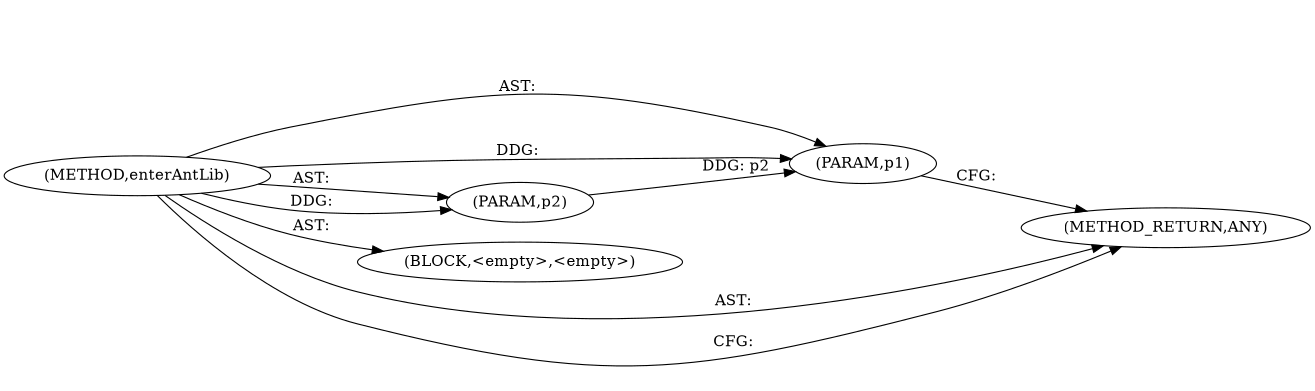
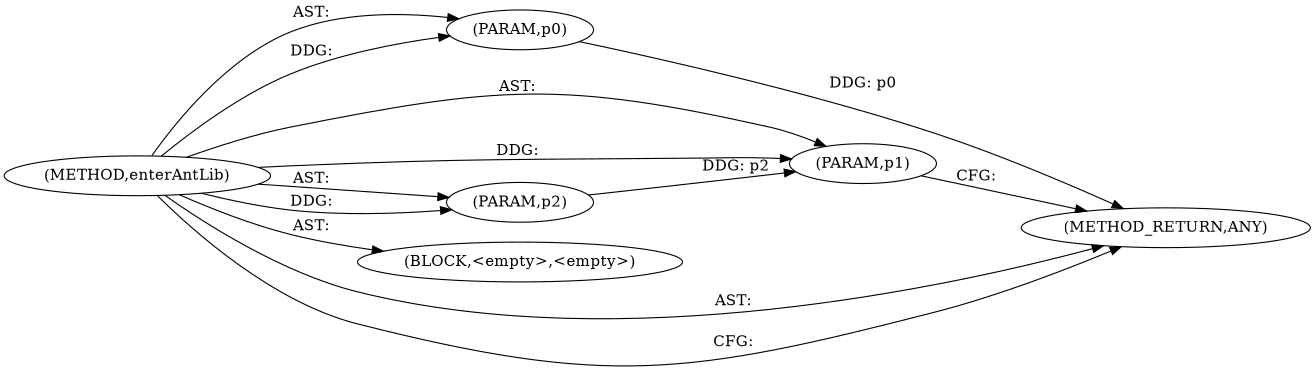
  digraph {
    rankdir=LR
    n1 [label=<(METHOD,enterAntLib)>]
+   n2 [label=<(PARAM,p0)>]
    n3 [label=<(PARAM,p1)>]
    n4 [label=<(PARAM,p2)>]
    n5 [label=<(BLOCK,&lt;empty&gt;,&lt;empty&gt;)>]
    n6 [label=<(METHOD_RETURN,ANY)>]
+   n1 -> n2 [label="AST: "]
+   n1 -> n2 [label="DDG: "]
    n1 -> n3 [label="AST: "]
    n1 -> n3 [label="DDG: "]
    n1 -> n4 [label="AST: "]
    n1 -> n4 [label="DDG: "]
    n1 -> n5 [label="AST: "]
    n1 -> n6 [label="AST: "]
    n1 -> n6 [label="CFG: "]
+   n2 -> n6 [label="DDG: p0"]
    n3 -> n6 [label="CFG: "]
    n4 -> n3 [label="DDG: p2"]
  }
